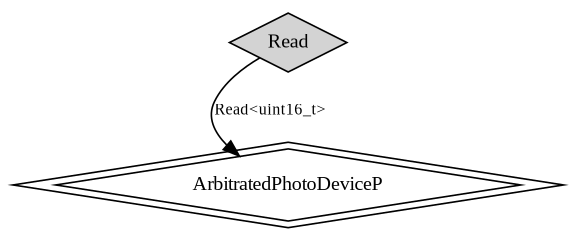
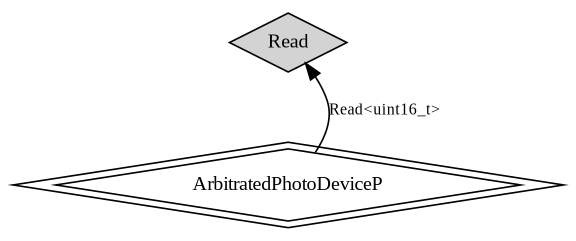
  digraph {
    fontname="Liberation Serif"
    node [fontsize=12 shape=diamond fontname="Liberation Serif"]
    n1 [label=Read style=filled]
    ArbitratedPhotoDeviceP [peripheries=2]
-   n1 -> ArbitratedPhotoDeviceP [fontsize=10 label="Read<uint16_t>" fontname="Liberation Serif"]
+   ArbitratedPhotoDeviceP -> n1 [fontsize=10 label="Read<uint16_t>" fontname="Liberation Serif"]
  }
